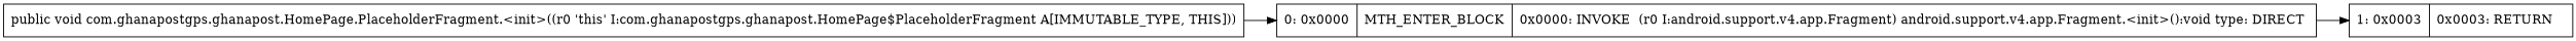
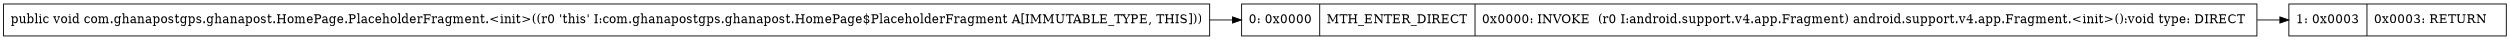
  digraph {
    rankdir=LR
    node [shape=record]
-   n1 [label="{0\:\ 0x0000|MTH_ENTER_BLOCK\l|0x0000: INVOKE  (r0 I:android.support.v4.app.Fragment) android.support.v4.app.Fragment.\<init\>():void type: DIRECT \l}"]
+   n1 [label="{0\:\ 0x0000|MTH_ENTER_DIRECT\l|0x0000: INVOKE  (r0 I:android.support.v4.app.Fragment) android.support.v4.app.Fragment.\<init\>():void type: DIRECT \l}"]
    n2 [label="{1\:\ 0x0003|0x0003: RETURN   \l}"]
    n3 [label="{public void com.ghanapostgps.ghanapost.HomePage.PlaceholderFragment.\<init\>((r0 'this' I:com.ghanapostgps.ghanapost.HomePage$PlaceholderFragment A[IMMUTABLE_TYPE, THIS])) }"]
    n1 -> n2
    n3 -> n1
  }
